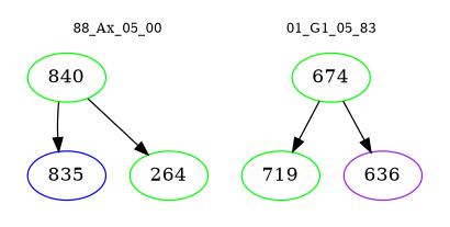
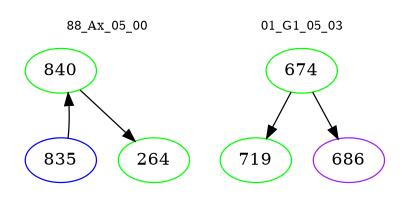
  digraph {
    node [color=green]
    edge [color=black]
    n1 [label=840]
    n2 [color=blue label=835]
    n3 [label=264]
    n4 [label=674]
    n5 [label=719]
-   n6 [color=purple label=636]
+   n6 [color=purple label=686]
    subgraph cluster_1 {
      color=white
      fontsize=10
      label="88_Ax_05_00"
      n1
      n2
      n3
    }
    subgraph cluster_2 {
      color=white
      fontsize=10
-     label="01_G1_05_83"
+     label="01_G1_05_03"
      n4
      n5
      n6
    }
-   n1 -> n2
+   n2 -> n1
    n1 -> n3
    n4 -> n5
    n4 -> n6
  }
